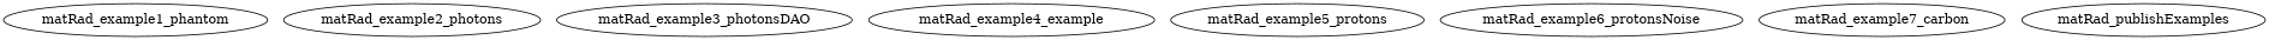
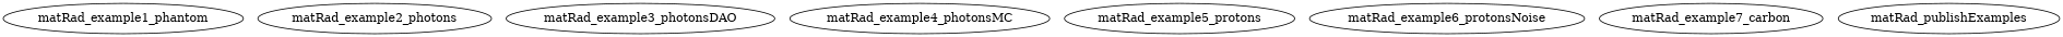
  digraph {
    fontname="DejaVu Serif"
    node [fontname="DejaVu Serif"]
    matRad_example1_phantom
    matRad_example2_photons
    matRad_example3_photonsDAO
-   matRad_example4_photonsMC [label=matRad_example4_example]
+   matRad_example4_photonsMC
    matRad_example5_protons
    matRad_example6_protonsNoise
    matRad_example7_carbon
    matRad_publishExamples
  }
